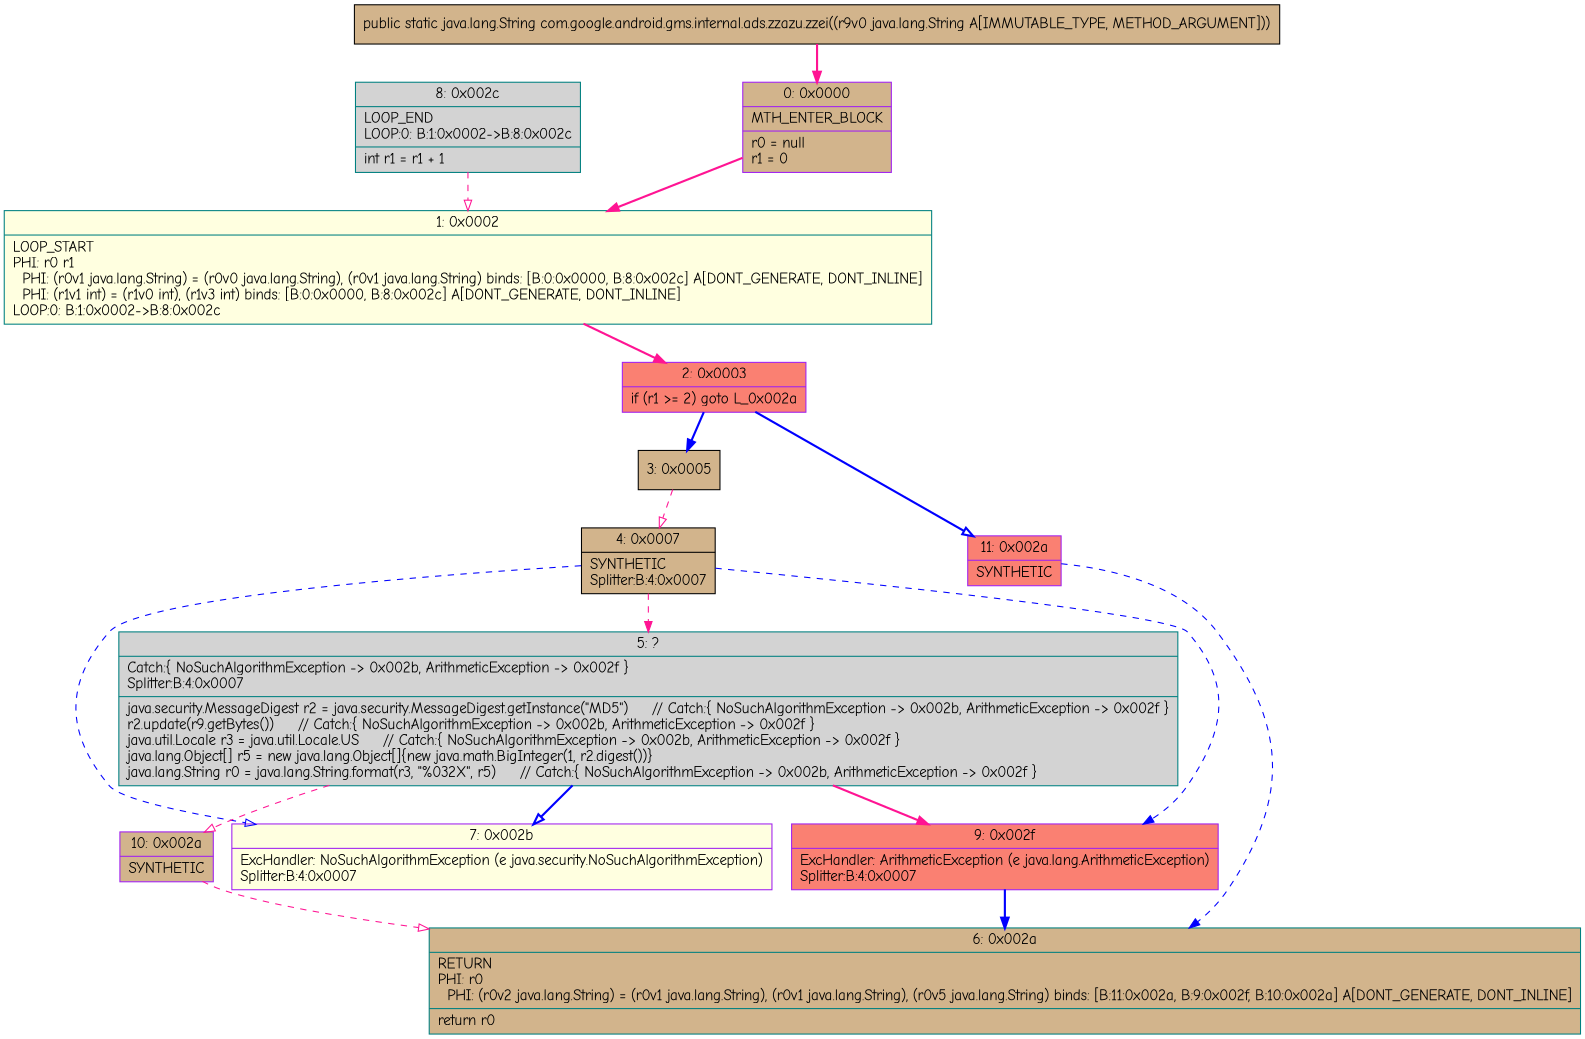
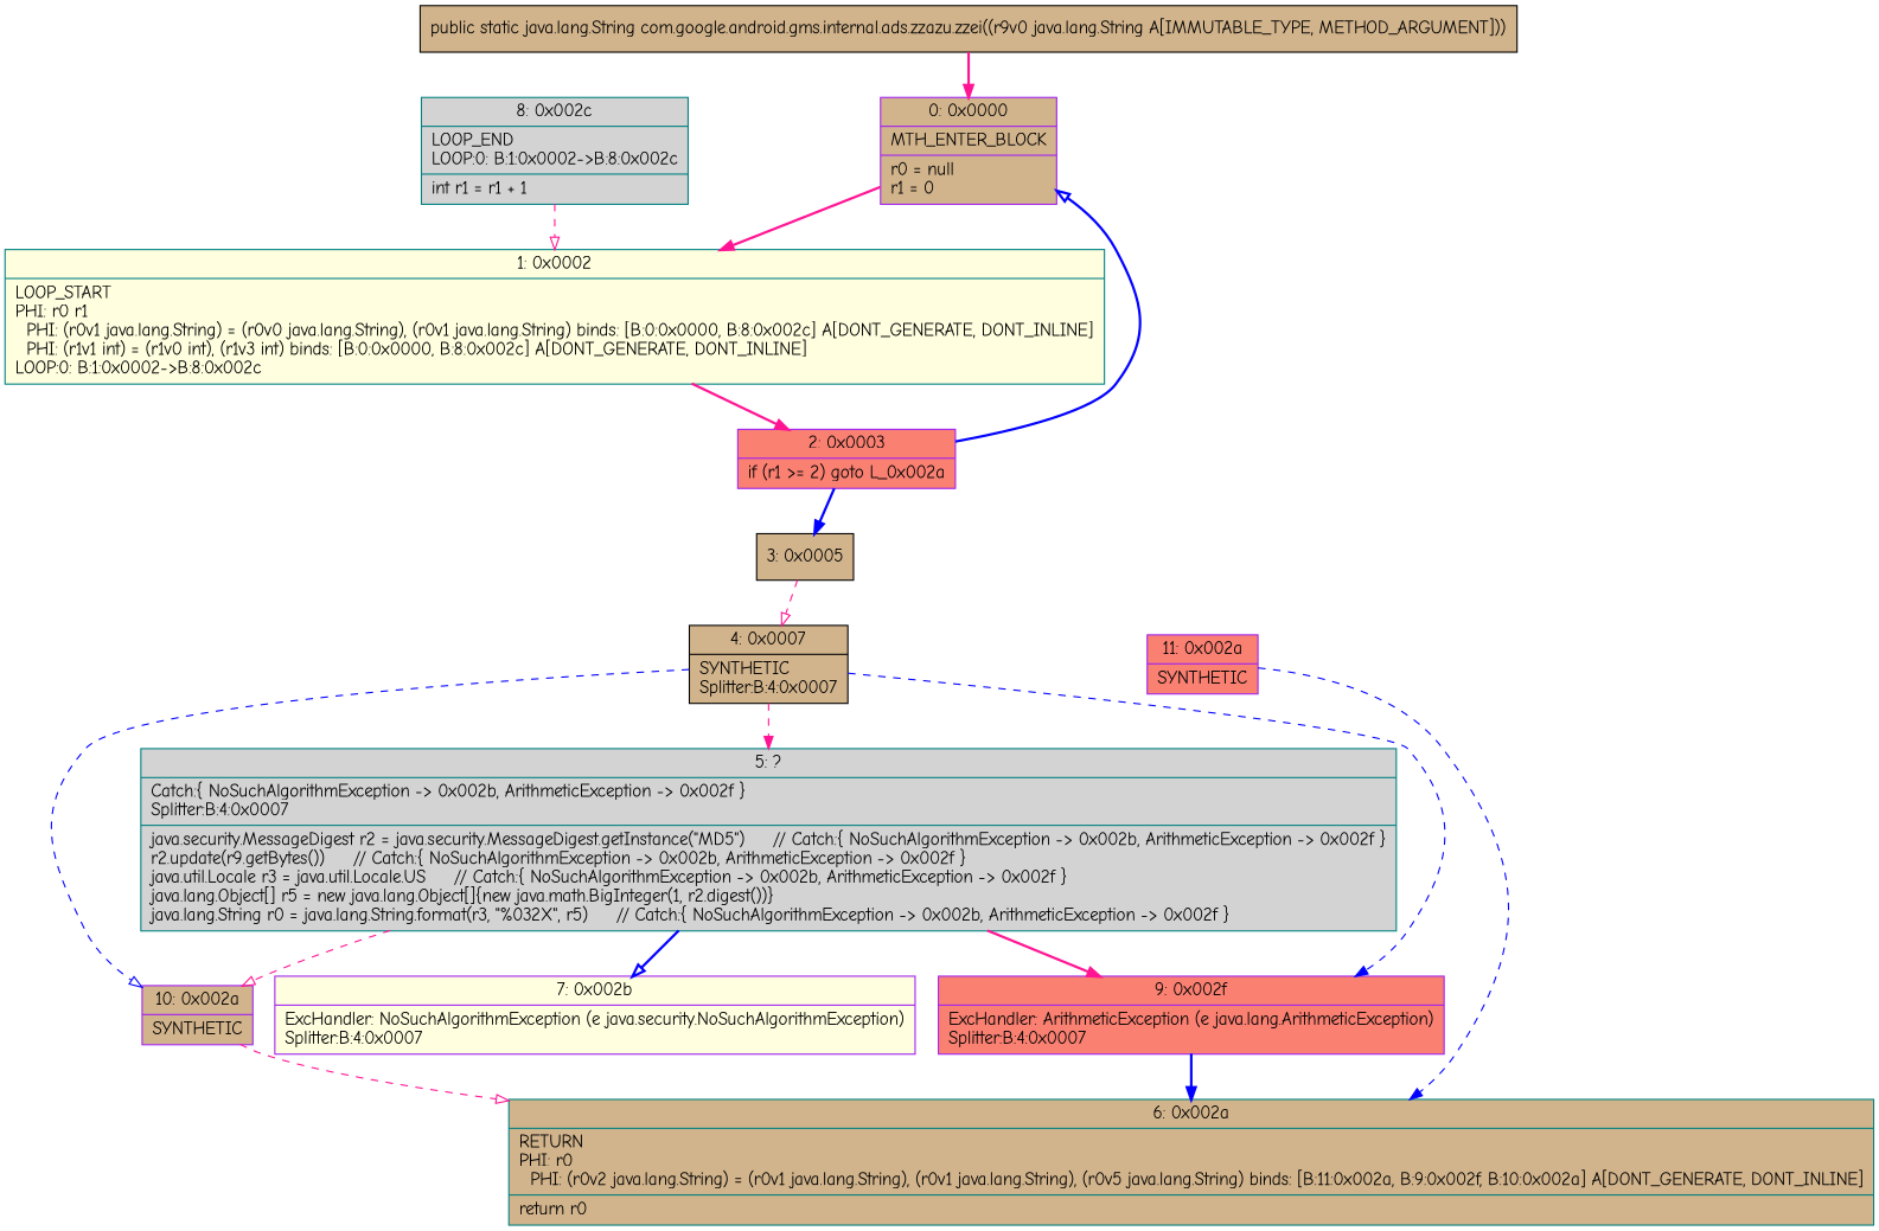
  digraph {
    fontname="Comic Neue"
    node [color=purple fillcolor=tan fontname="Comic Neue" shape=record style=filled]
    edge [arrowhead=normal color=deeppink fontname="Comic Neue" style=bold]
    n1 [label="{0\:\ 0x0000|MTH_ENTER_BLOCK\l|r0 = null\lr1 = 0\l}"]
    n2 [color=teal fillcolor=lightyellow label="{1\:\ 0x0002|LOOP_START\lPHI: r0 r1 \l  PHI: (r0v1 java.lang.String) = (r0v0 java.lang.String), (r0v1 java.lang.String) binds: [B:0:0x0000, B:8:0x002c] A[DONT_GENERATE, DONT_INLINE]\l  PHI: (r1v1 int) = (r1v0 int), (r1v3 int) binds: [B:0:0x0000, B:8:0x002c] A[DONT_GENERATE, DONT_INLINE]\lLOOP:0: B:1:0x0002\-\>B:8:0x002c\l}"]
    n3 [fillcolor=salmon label="{2\:\ 0x0003|if (r1 \>= 2) goto L_0x002a\l}"]
    n4 [color=black label="{3\:\ 0x0005}"]
    n5 [fillcolor=salmon label="{11\:\ 0x002a|SYNTHETIC\l}"]
    n6 [color=black label="{4\:\ 0x0007|SYNTHETIC\lSplitter:B:4:0x0007\l}"]
    n7 [color=teal label="{6\:\ 0x002a|RETURN\lPHI: r0 \l  PHI: (r0v2 java.lang.String) = (r0v1 java.lang.String), (r0v1 java.lang.String), (r0v5 java.lang.String) binds: [B:11:0x002a, B:9:0x002f, B:10:0x002a] A[DONT_GENERATE, DONT_INLINE]\l|return r0\l}"]
    n8 [color=teal fillcolor=lightgrey label="{5\:\ ?|Catch:\{ NoSuchAlgorithmException \-\> 0x002b, ArithmeticException \-\> 0x002f \}\lSplitter:B:4:0x0007\l|java.security.MessageDigest r2 = java.security.MessageDigest.getInstance(\"MD5\")     \/\/ Catch:\{ NoSuchAlgorithmException \-\> 0x002b, ArithmeticException \-\> 0x002f \}\lr2.update(r9.getBytes())     \/\/ Catch:\{ NoSuchAlgorithmException \-\> 0x002b, ArithmeticException \-\> 0x002f \}\ljava.util.Locale r3 = java.util.Locale.US     \/\/ Catch:\{ NoSuchAlgorithmException \-\> 0x002b, ArithmeticException \-\> 0x002f \}\ljava.lang.Object[] r5 = new java.lang.Object[]\{new java.math.BigInteger(1, r2.digest())\}\ljava.lang.String r0 = java.lang.String.format(r3, \"%032X\", r5)     \/\/ Catch:\{ NoSuchAlgorithmException \-\> 0x002b, ArithmeticException \-\> 0x002f \}\l}"]
    n9 [fillcolor=lightyellow label="{7\:\ 0x002b|ExcHandler: NoSuchAlgorithmException (e java.security.NoSuchAlgorithmException)\lSplitter:B:4:0x0007\l}"]
    n10 [fillcolor=salmon label="{9\:\ 0x002f|ExcHandler: ArithmeticException (e java.lang.ArithmeticException)\lSplitter:B:4:0x0007\l}"]
    n11 [label="{10\:\ 0x002a|SYNTHETIC\l}"]
    n12 [color=teal fillcolor=lightgrey label="{8\:\ 0x002c|LOOP_END\lLOOP:0: B:1:0x0002\-\>B:8:0x002c\l|int r1 = r1 + 1\l}"]
    n13 [color=black label="{public static java.lang.String com.google.android.gms.internal.ads.zzazu.zzei((r9v0 java.lang.String A[IMMUTABLE_TYPE, METHOD_ARGUMENT])) }"]
    n1 -> n2
    n2 -> n3
    n3 -> n4 [color=blue]
-   n3 -> n5 [arrowhead=onormal color=blue]
+   n3 -> n1 [arrowhead=onormal color=blue]
    n4 -> n6 [arrowhead=onormal style=dashed]
    n5 -> n7 [color=blue style=dashed]
    n6 -> n8 [style=dashed]
-   n6 -> n9 [arrowhead=onormal color=blue style=dashed]
+   n6 -> n11 [arrowhead=onormal color=blue style=dashed]
    n6 -> n10 [color=blue style=dashed]
    n8 -> n9 [arrowhead=onormal color=blue]
    n8 -> n10
    n8 -> n11 [arrowhead=onormal style=dashed]
    n10 -> n7 [color=blue]
    n11 -> n7 [arrowhead=onormal style=dashed]
    n12 -> n2 [arrowhead=onormal style=dashed]
    n13 -> n1
  }
